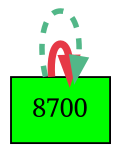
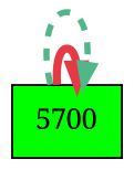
  digraph {
    rankdir=LR
    fontname="Noto Serif"
    edge [fontname="Noto Serif"]
-   n1 [fillcolor="#00fe00" label=8700 shape=box style=filled fontname="Noto Serif"]
+   n1 [fillcolor="#00fe00" label=5700 shape=box style=filled fontname="Noto Serif"]
    n1 -> n1 [color="#e63946" penwidth=4.00]
    n1 -> n1 [color="#52b788" penwidth=3.00 style=dashed]
  }
